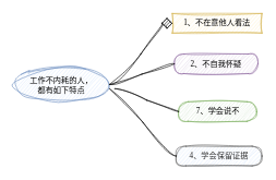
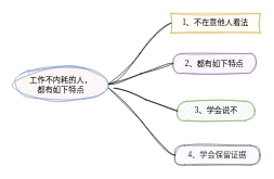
  <mxCell id="0" />
  <mxCell id="1" parent="0" />
- <mxCell id="2" value="工作不内耗的人，&lt;div&gt;都有如下特点&lt;/div&gt;" style="ellipse;whiteSpace=wrap;html=1;align=center;newEdgeStyle={&quot;edgeStyle&quot;:&quot;entityRelationEdgeStyle&quot;,&quot;startArrow&quot;:&quot;none&quot;,&quot;endArrow&quot;:&quot;none&quot;,&quot;segment&quot;:10,&quot;curved&quot;:1,&quot;sourcePerimeterSpacing&quot;:0,&quot;targetPerimeterSpacing&quot;:0};treeFolding=1;treeMoving=1;sketch=1;hachureGap=4;jiggle=2;curveFitting=1;fontFamily=Architects Daughter;fontSource=https%3A%2F%2Ffonts.googleapis.com%2Fcss%3Ffamily%3DArchitects%2BDaughter;fillColor=#dae8fc;strokeColor=#6c8ebf;" vertex="1" parent="1"><mxGeometry x="20" y="102" width="147" height="53" as="geometry" /></mxCell>
+ <mxCell id="2" value="工作不内耗的人，&lt;div&gt;都有如下特点&lt;/div&gt;" style="ellipse;whiteSpace=wrap;html=1;align=center;newEdgeStyle={&quot;edgeStyle&quot;:&quot;entityRelationEdgeStyle&quot;,&quot;startArrow&quot;:&quot;none&quot;,&quot;endArrow&quot;:&quot;none&quot;,&quot;segment&quot;:10,&quot;curved&quot;:1,&quot;sourcePerimeterSpacing&quot;:0,&quot;targetPerimeterSpacing&quot;:0};treeFolding=1;treeMoving=1;sketch=1;hachureGap=4;jiggle=2;curveFitting=1;fontFamily=Architects Daughter;fontSource=https%3A%2F%2Ffonts.googleapis.com%2Fcss%3Ffamily%3DArchitects%2BDaughter;fillColor=#f8cecc;strokeColor=#6c8ebf;" vertex="1" parent="1"><mxGeometry x="20" y="102" width="147" height="53" as="geometry" /></mxCell>
  <mxCell id="3" value="1、不在意他人看法" style="whiteSpace=wrap;html=1;arcSize=50;align=center;verticalAlign=middle;strokeWidth=1;autosize=1;spacing=4;treeFolding=1;treeMoving=1;newEdgeStyle={&quot;edgeStyle&quot;:&quot;entityRelationEdgeStyle&quot;,&quot;startArrow&quot;:&quot;none&quot;,&quot;endArrow&quot;:&quot;none&quot;,&quot;segment&quot;:10,&quot;curved&quot;:1,&quot;sourcePerimeterSpacing&quot;:0,&quot;targetPerimeterSpacing&quot;:0};sketch=1;hachureGap=4;jiggle=2;curveFitting=1;fontFamily=Architects Daughter;fontSource=https%3A%2F%2Ffonts.googleapis.com%2Fcss%3Ffamily%3DArchitects%2BDaughter;fillColor=#fff2cc;strokeColor=#d6b656;rounded=0;" vertex="1" parent="1"><mxGeometry x="263" y="20" width="137" height="30" as="geometry" /></mxCell>
- <mxCell id="4" value="" style="edgeStyle=entityRelationEdgeStyle;startArrow=none;endArrow=diamond;segment=10;curved=1;sourcePerimeterSpacing=0;targetPerimeterSpacing=0;rounded=0;sketch=1;hachureGap=4;jiggle=2;curveFitting=1;fontFamily=Architects Daughter;fontSource=https%3A%2F%2Ffonts.googleapis.com%2Fcss%3Ffamily%3DArchitects%2BDaughter;fontSize=16;startSize=14;endSize=14;exitX=1;exitY=0.5;exitDx=0;exitDy=0;" edge="1" parent="1" source="2" target="3"><mxGeometry relative="1" as="geometry"><mxPoint x="163" y="55" as="sourcePoint" /></mxGeometry></mxCell>
- <mxCell id="5" value="2、不自我怀疑" style="whiteSpace=wrap;html=1;rounded=1;arcSize=50;align=center;verticalAlign=middle;strokeWidth=1;autosize=1;spacing=4;treeFolding=1;treeMoving=1;newEdgeStyle={&quot;edgeStyle&quot;:&quot;entityRelationEdgeStyle&quot;,&quot;startArrow&quot;:&quot;none&quot;,&quot;endArrow&quot;:&quot;none&quot;,&quot;segment&quot;:10,&quot;curved&quot;:1,&quot;sourcePerimeterSpacing&quot;:0,&quot;targetPerimeterSpacing&quot;:0};sketch=1;hachureGap=4;jiggle=2;curveFitting=1;fontFamily=Architects Daughter;fontSource=https%3A%2F%2Ffonts.googleapis.com%2Fcss%3Ffamily%3DArchitects%2BDaughter;fillColor=#e1d5e7;strokeColor=#9673a6;" vertex="1" parent="1"><mxGeometry x="266" y="82" width="128" height="30" as="geometry" /></mxCell>
+ <mxCell id="4" value="" style="edgeStyle=entityRelationEdgeStyle;startArrow=none;endArrow=none;segment=10;curved=1;sourcePerimeterSpacing=0;targetPerimeterSpacing=0;rounded=0;sketch=1;hachureGap=4;jiggle=2;curveFitting=1;fontFamily=Architects Daughter;fontSource=https%3A%2F%2Ffonts.googleapis.com%2Fcss%3Ffamily%3DArchitects%2BDaughter;fontSize=16;startSize=14;endSize=14;exitX=1;exitY=0.5;exitDx=0;exitDy=0;" edge="1" parent="1" source="2" target="3"><mxGeometry relative="1" as="geometry"><mxPoint x="163" y="55" as="sourcePoint" /></mxGeometry></mxCell>
+ <mxCell id="5" value="2、都有如下特点" style="whiteSpace=wrap;html=1;rounded=1;arcSize=50;align=center;verticalAlign=middle;strokeWidth=1;autosize=1;spacing=4;treeFolding=1;treeMoving=1;newEdgeStyle={&quot;edgeStyle&quot;:&quot;entityRelationEdgeStyle&quot;,&quot;startArrow&quot;:&quot;none&quot;,&quot;endArrow&quot;:&quot;none&quot;,&quot;segment&quot;:10,&quot;curved&quot;:1,&quot;sourcePerimeterSpacing&quot;:0,&quot;targetPerimeterSpacing&quot;:0};sketch=1;hachureGap=4;jiggle=2;curveFitting=1;fontFamily=Architects Daughter;fontSource=https%3A%2F%2Ffonts.googleapis.com%2Fcss%3Ffamily%3DArchitects%2BDaughter;fillColor=#e1d5e7;strokeColor=#9673a6;" vertex="1" parent="1"><mxGeometry x="266" y="82" width="128" height="30" as="geometry" /></mxCell>
  <mxCell id="6" value="" style="edgeStyle=entityRelationEdgeStyle;startArrow=none;endArrow=none;segment=10;curved=1;sourcePerimeterSpacing=0;targetPerimeterSpacing=0;rounded=0;sketch=1;hachureGap=4;jiggle=2;curveFitting=1;fontFamily=Architects Daughter;fontSource=https%3A%2F%2Ffonts.googleapis.com%2Fcss%3Ffamily%3DArchitects%2BDaughter;fontSize=16;startSize=14;endSize=14;entryX=0;entryY=0.5;entryDx=0;entryDy=0;exitX=1;exitY=0.5;exitDx=0;exitDy=0;" edge="1" parent="1" source="2" target="5"><mxGeometry relative="1" as="geometry"><mxPoint x="160" y="58" as="sourcePoint" /><mxPoint x="262" y="28" as="targetPoint" /><Array as="points"><mxPoint x="170" y="93" /><mxPoint x="168" y="90" /><mxPoint x="170" y="87" /><mxPoint x="157" y="103" /><mxPoint x="166" y="112" /><mxPoint x="162" y="39" /></Array></mxGeometry></mxCell>
- <mxCell id="7" value="7、学会说不" style="whiteSpace=wrap;html=1;rounded=1;arcSize=50;align=center;verticalAlign=middle;strokeWidth=1;autosize=1;spacing=4;treeFolding=1;treeMoving=1;newEdgeStyle={&quot;edgeStyle&quot;:&quot;entityRelationEdgeStyle&quot;,&quot;startArrow&quot;:&quot;none&quot;,&quot;endArrow&quot;:&quot;none&quot;,&quot;segment&quot;:10,&quot;curved&quot;:1,&quot;sourcePerimeterSpacing&quot;:0,&quot;targetPerimeterSpacing&quot;:0};sketch=1;hachureGap=4;jiggle=2;curveFitting=1;fontFamily=Architects Daughter;fontSource=https%3A%2F%2Ffonts.googleapis.com%2Fcss%3Ffamily%3DArchitects%2BDaughter;fillColor=#d5e8d4;strokeColor=#82b366;" vertex="1" parent="1"><mxGeometry x="272.5" y="155" width="119.5" height="30" as="geometry" /></mxCell>
+ <mxCell id="7" value="3、学会说不" style="whiteSpace=wrap;html=1;rounded=1;arcSize=50;align=center;verticalAlign=middle;strokeWidth=1;autosize=1;spacing=4;treeFolding=1;treeMoving=1;newEdgeStyle={&quot;edgeStyle&quot;:&quot;entityRelationEdgeStyle&quot;,&quot;startArrow&quot;:&quot;none&quot;,&quot;endArrow&quot;:&quot;none&quot;,&quot;segment&quot;:10,&quot;curved&quot;:1,&quot;sourcePerimeterSpacing&quot;:0,&quot;targetPerimeterSpacing&quot;:0};sketch=1;hachureGap=4;jiggle=2;curveFitting=1;fontFamily=Architects Daughter;fontSource=https%3A%2F%2Ffonts.googleapis.com%2Fcss%3Ffamily%3DArchitects%2BDaughter;fillColor=#d5e8d4;strokeColor=#82b366;" vertex="1" parent="1"><mxGeometry x="272.5" y="155" width="119.5" height="30" as="geometry" /></mxCell>
  <mxCell id="8" value="" style="edgeStyle=entityRelationEdgeStyle;startArrow=none;endArrow=none;segment=10;curved=1;sourcePerimeterSpacing=0;targetPerimeterSpacing=0;rounded=0;sketch=1;hachureGap=4;jiggle=2;curveFitting=1;fontFamily=Architects Daughter;fontSource=https%3A%2F%2Ffonts.googleapis.com%2Fcss%3Ffamily%3DArchitects%2BDaughter;fontSize=16;startSize=14;endSize=14;entryX=0;entryY=0.5;entryDx=0;entryDy=0;" edge="1" parent="1" target="7"><mxGeometry relative="1" as="geometry"><mxPoint x="175" y="135" as="sourcePoint" /><mxPoint x="279" y="187" as="targetPoint" /><Array as="points"><mxPoint x="190" y="152" /><mxPoint x="186" y="184" /></Array></mxGeometry></mxCell>
  <mxCell id="9" value="4、学会保留证据" style="whiteSpace=wrap;html=1;rounded=1;arcSize=50;align=center;verticalAlign=middle;strokeWidth=1;autosize=1;spacing=4;treeFolding=1;treeMoving=1;newEdgeStyle={&quot;edgeStyle&quot;:&quot;entityRelationEdgeStyle&quot;,&quot;startArrow&quot;:&quot;none&quot;,&quot;endArrow&quot;:&quot;none&quot;,&quot;segment&quot;:10,&quot;curved&quot;:1,&quot;sourcePerimeterSpacing&quot;:0,&quot;targetPerimeterSpacing&quot;:0};sketch=1;hachureGap=4;jiggle=2;curveFitting=1;fontFamily=Architects Daughter;fontSource=https%3A%2F%2Ffonts.googleapis.com%2Fcss%3Ffamily%3DArchitects%2BDaughter;fillColor=#dae8fc;fontColor=#333333;strokeColor=#666666;" vertex="1" parent="1"><mxGeometry x="269" y="223" width="131" height="30" as="geometry" /></mxCell>
  <mxCell id="10" value="" style="edgeStyle=entityRelationEdgeStyle;startArrow=none;endArrow=none;segment=10;curved=1;sourcePerimeterSpacing=0;targetPerimeterSpacing=0;rounded=0;sketch=1;hachureGap=4;jiggle=2;curveFitting=1;fontFamily=Architects Daughter;fontSource=https%3A%2F%2Ffonts.googleapis.com%2Fcss%3Ffamily%3DArchitects%2BDaughter;fontSize=16;startSize=14;endSize=14;entryX=0;entryY=0.5;entryDx=0;entryDy=0;" edge="1" parent="1" target="9"><mxGeometry relative="1" as="geometry"><mxPoint x="167" y="135" as="sourcePoint" /><mxPoint x="267" y="107" as="targetPoint" /><Array as="points"><mxPoint x="164" y="134" /><mxPoint x="178" y="72" /><mxPoint x="174" y="104" /></Array></mxGeometry></mxCell>
